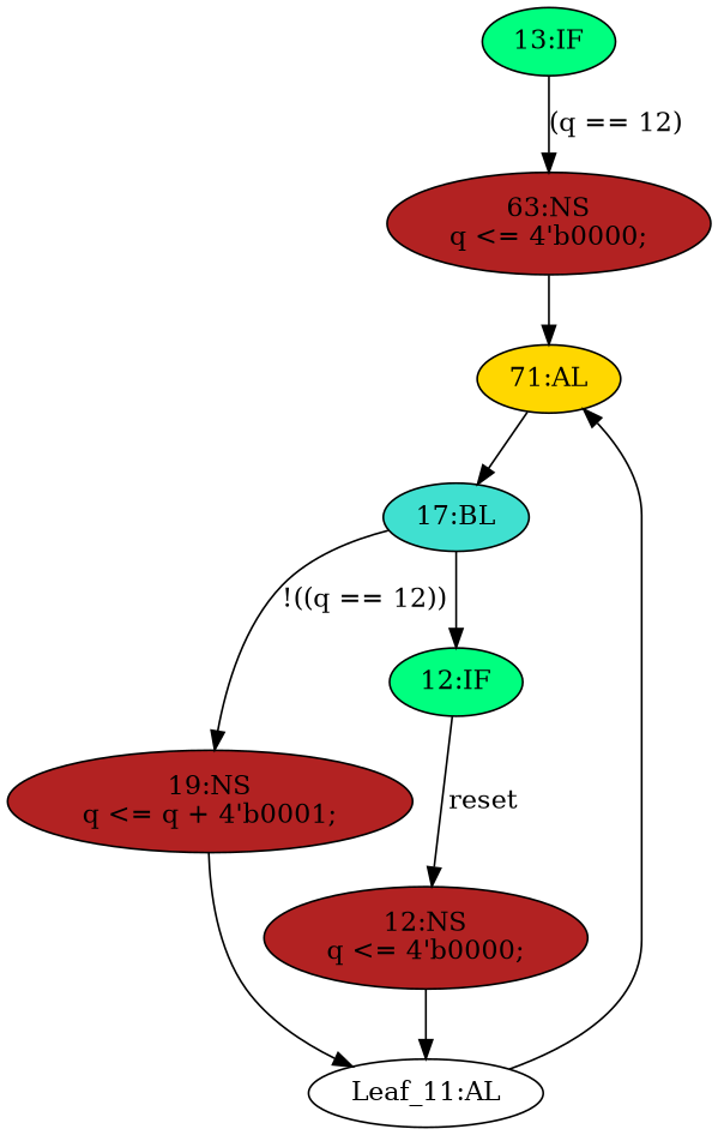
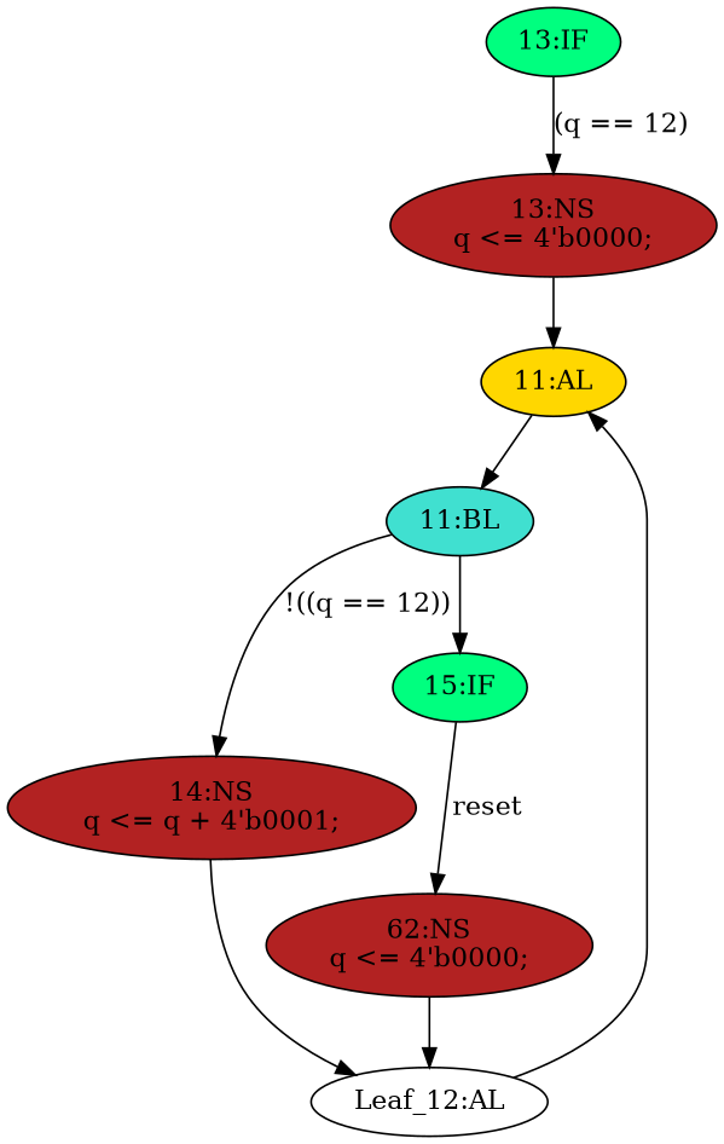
  strict digraph {
    node [fillcolor=firebrick statements="[]" style=filled typ=NonblockingSubstitution]
    edge [cond="[]" lineno=None]
    n1 [ast="<pyverilog.vparser.ast.IfStatement object at 0x7fc7b4fa3210>" fillcolor=springgreen label="13:IF" typ=IfStatement]
-   n2 [ast="<pyverilog.vparser.ast.NonblockingSubstitution object at 0x7fc7b4fa3610>" label="63:NS\nq <= 4'b0000;" statements="[<pyverilog.vparser.ast.NonblockingSubstitution object at 0x7fc7b4fa3610>]"]
-   n3 [ast="<pyverilog.vparser.ast.Always object at 0x7fc7b4faa150>" clk_sens=True fillcolor=gold label="71:AL" sens="['clk']" typ=Always use_var="['q', 'reset']"]
-   n4 [ast="<pyverilog.vparser.ast.NonblockingSubstitution object at 0x7fc7b4f4ebd0>" label="19:NS\nq <= q + 4'b0001;" statements="[<pyverilog.vparser.ast.NonblockingSubstitution object at 0x7fc7b4f4ebd0>]"]
-   n5 [def_var="['q']" label="Leaf_11:AL" fillcolor="" statements="" style="" typ=""]
-   n6 [ast="<pyverilog.vparser.ast.Block object at 0x7fc7b5275690>" fillcolor=turquoise label="17:BL" typ=Block]
-   n7 [ast="<pyverilog.vparser.ast.IfStatement object at 0x7fc7b4fb71d0>" fillcolor=springgreen label="12:IF" typ=IfStatement]
-   n8 [ast="<pyverilog.vparser.ast.NonblockingSubstitution object at 0x7fc7b4fb7090>" label="12:NS\nq <= 4'b0000;" statements="[<pyverilog.vparser.ast.NonblockingSubstitution object at 0x7fc7b4fb7090>]"]
+   n2 [ast="<pyverilog.vparser.ast.NonblockingSubstitution object at 0x7fc7b4fa3610>" label="13:NS\nq <= 4'b0000;" statements="[<pyverilog.vparser.ast.NonblockingSubstitution object at 0x7fc7b4fa3610>]"]
+   n3 [ast="<pyverilog.vparser.ast.Always object at 0x7fc7b4faa150>" clk_sens=True fillcolor=gold label="11:AL" sens="['clk']" typ=Always use_var="['q', 'reset']"]
+   n4 [ast="<pyverilog.vparser.ast.NonblockingSubstitution object at 0x7fc7b4f4ebd0>" label="14:NS\nq <= q + 4'b0001;" statements="[<pyverilog.vparser.ast.NonblockingSubstitution object at 0x7fc7b4f4ebd0>]"]
+   n5 [def_var="['q']" label="Leaf_12:AL" fillcolor="" statements="" style="" typ=""]
+   n6 [ast="<pyverilog.vparser.ast.Block object at 0x7fc7b5275690>" fillcolor=turquoise label="11:BL" typ=Block]
+   n7 [ast="<pyverilog.vparser.ast.IfStatement object at 0x7fc7b4fb71d0>" fillcolor=springgreen label="15:IF" typ=IfStatement]
+   n8 [ast="<pyverilog.vparser.ast.NonblockingSubstitution object at 0x7fc7b4fb7090>" label="62:NS\nq <= 4'b0000;" statements="[<pyverilog.vparser.ast.NonblockingSubstitution object at 0x7fc7b4fb7090>]"]
    n1 -> n2 [cond="['q']" label="(q == 12)" lineno=13]
    n2 -> n3
    n3 -> n6
    n4 -> n5
    n5 -> n3 [cond="" lineno=""]
    n6 -> n4 [cond="['q']" label="!((q == 12))" lineno=13]
    n6 -> n7
    n7 -> n8 [cond="['reset']" label=reset lineno=12]
    n8 -> n5
  }
